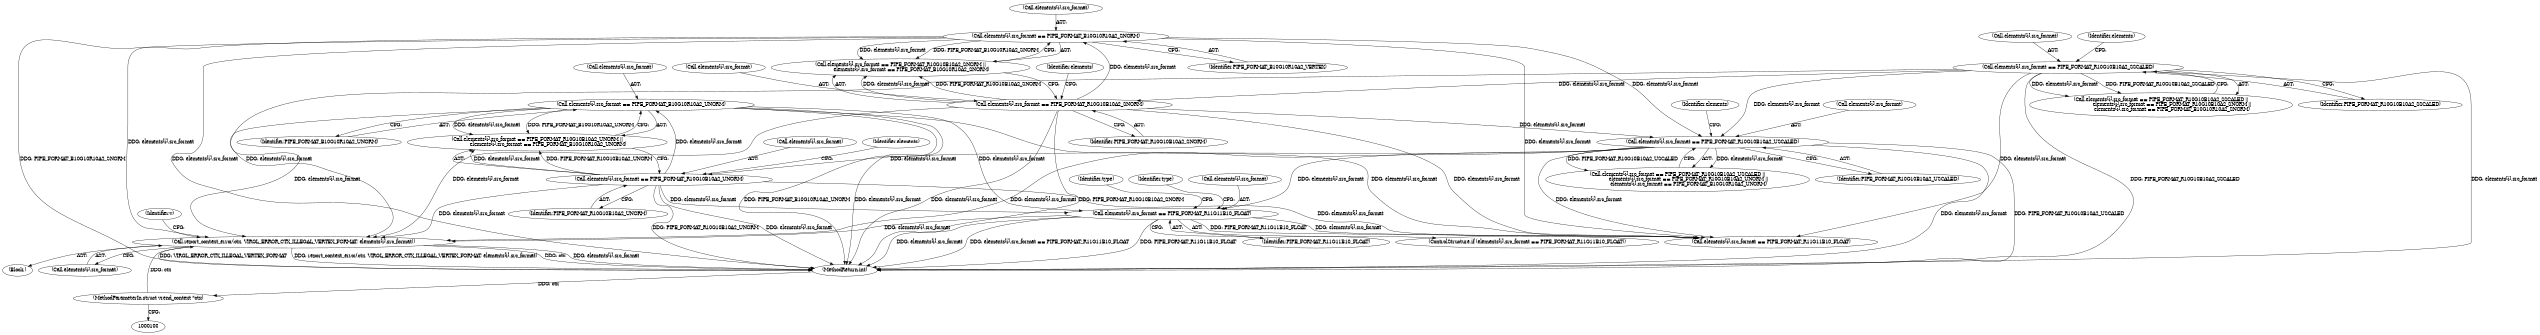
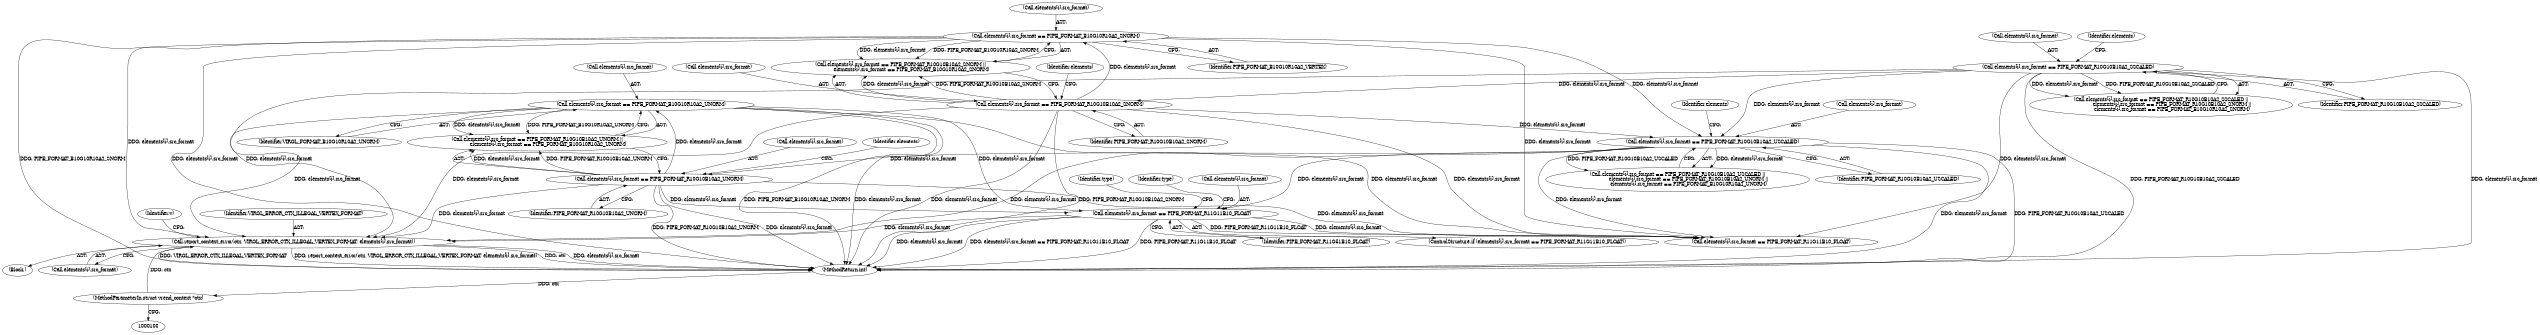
  digraph {
    n1 [label="(Call,report_context_error(ctx, VIRGL_ERROR_CTX_ILLEGAL_VERTEX_FORMAT, elements[i].src_format))"]
    n2 [label="(Call,elements[i].src_format)"]
    n3 [label="(Block,)"]
    n4 [label="(MethodReturn,int)"]
    n5 [label="(MethodParameterIn,struct vrend_context *ctx)"]
    1000100
    n7 [label="(Call,elements[i].src_format == PIPE_FORMAT_R11G11B10_FLOAT)"]
-   n8 [label="(Identifier,PIPE_FORMAT_R11G11B10_FLOAT)"]
+   n8 [label="(Identifier,PIPE_FORMAT_R11G51B10_FLOAT)"]
    n9 [label="(ControlStructure,if (elements[i].src_format == PIPE_FORMAT_R11G11B10_FLOAT))"]
    n10 [label="(Call,elements[i].src_format == PIPE_FORMAT_R11G11B10_FLOAT)"]
    n11 [label="(Call,elements[i].src_format == PIPE_FORMAT_B10G10R10A2_UNORM)"]
-   n12 [label="(Identifier,PIPE_FORMAT_B10G10R10A2_UNORM)"]
+   n12 [label="(Identifier,VIRGL_FORMAT_B10G10R10A2_UNORM)"]
    n13 [label="(Call,elements[i].src_format == PIPE_FORMAT_R10G10B10A2_UNORM ||\n               elements[i].src_format == PIPE_FORMAT_B10G10R10A2_UNORM)"]
    n14 [label="(Call,elements[i].src_format == PIPE_FORMAT_R10G10B10A2_UNORM)"]
    n15 [label="(Identifier,PIPE_FORMAT_R10G10B10A2_UNORM)"]
    n16 [label="(Call,elements[i].src_format == PIPE_FORMAT_R10G10B10A2_USCALED)"]
    n17 [label="(Call,elements[i].src_format == PIPE_FORMAT_R10G10B10A2_USCALED ||\n               elements[i].src_format == PIPE_FORMAT_R10G10B10A2_UNORM ||\n               elements[i].src_format == PIPE_FORMAT_B10G10R10A2_UNORM)"]
    n18 [label="(Identifier,PIPE_FORMAT_R10G10B10A2_USCALED)"]
    n19 [label="(Call,elements[i].src_format == PIPE_FORMAT_B10G10R10A2_SNORM)"]
    n20 [label="(Identifier,PIPE_FORMAT_B10G10R10A2_VERTEX)"]
    n21 [label="(Call,elements[i].src_format == PIPE_FORMAT_R10G10B10A2_SNORM ||\n               elements[i].src_format == PIPE_FORMAT_B10G10R10A2_SNORM)"]
    n22 [label="(Call,elements[i].src_format == PIPE_FORMAT_R10G10B10A2_SNORM)"]
    n23 [label="(Identifier,PIPE_FORMAT_R10G10B10A2_SNORM)"]
    n24 [label="(Call,elements[i].src_format == PIPE_FORMAT_R10G10B10A2_SSCALED)"]
    n25 [label="(Call,elements[i].src_format == PIPE_FORMAT_R10G10B10A2_SSCALED ||\n               elements[i].src_format == PIPE_FORMAT_R10G10B10A2_SNORM ||\n               elements[i].src_format == PIPE_FORMAT_B10G10R10A2_SNORM)"]
    n26 [label="(Identifier,PIPE_FORMAT_R10G10B10A2_SSCALED)"]
    n27 [label="(Identifier,elements)"]
    n28 [label="(Call,elements[i].src_format)"]
    n29 [label="(Call,elements[i].src_format)"]
    n30 [label="(Call,elements[i].src_format)"]
    n31 [label="(Call,elements[i].src_format)"]
    n32 [label="(Identifier,elements)"]
    n33 [label="(Call,elements[i].src_format)"]
    n34 [label="(Identifier,elements)"]
+   n35 [label="(Identifier,VIRGL_ERROR_CTX_ILLEGAL_VERTEX_FORMAT)"]
    n36 [label="(Call,elements[i].src_format)"]
    n37 [label="(Identifier,elements)"]
    n38 [label="(Identifier,type)"]
    n39 [label="(Call,elements[i].src_format)"]
    n40 [label="(Identifier,type)"]
    n41 [label="(Identifier,v)"]
    n1 -> n2 [label="CFG: "]
    n1 -> n3 [label="AST: "]
    n1 -> n4 [label="DDG: VIRGL_ERROR_CTX_ILLEGAL_VERTEX_FORMAT"]
    n1 -> n4 [label="DDG: report_context_error(ctx, VIRGL_ERROR_CTX_ILLEGAL_VERTEX_FORMAT, elements[i].src_format)"]
    n1 -> n4 [label="DDG: ctx"]
    n1 -> n4 [label="DDG: elements[i].src_format"]
    n2 -> n1 [label="AST: "]
    n4 -> n5 [label="DDG: ctx"]
    n5 -> n1 [label="DDG: ctx"]
    n5 -> 1000100 [label="CFG: "]
    n7 -> n1 [label="DDG: elements[i].src_format"]
    n7 -> n4 [label="DDG: PIPE_FORMAT_R11G11B10_FLOAT"]
    n7 -> n4 [label="DDG: elements[i].src_format"]
    n7 -> n4 [label="DDG: elements[i].src_format == PIPE_FORMAT_R11G11B10_FLOAT"]
    n7 -> n8 [label="CFG: "]
    n7 -> n9 [label="AST: "]
    n7 -> n10 [label="DDG: elements[i].src_format"]
    n7 -> n10 [label="DDG: PIPE_FORMAT_R11G11B10_FLOAT"]
    n8 -> n7 [label="AST: "]
    n11 -> n1 [label="DDG: elements[i].src_format"]
    n11 -> n4 [label="DDG: PIPE_FORMAT_B10G10R10A2_UNORM"]
    n11 -> n4 [label="DDG: elements[i].src_format"]
    n11 -> n7 [label="DDG: elements[i].src_format"]
    n11 -> n10 [label="DDG: elements[i].src_format"]
    n11 -> n12 [label="CFG: "]
    n11 -> n13 [label="AST: "]
    n11 -> n13 [label="DDG: elements[i].src_format"]
    n11 -> n13 [label="DDG: PIPE_FORMAT_B10G10R10A2_UNORM"]
    n12 -> n11 [label="AST: "]
    n13 -> n11 [label="CFG: "]
    n13 -> n14 [label="CFG: "]
    n14 -> n1 [label="DDG: elements[i].src_format"]
    n14 -> n4 [label="DDG: PIPE_FORMAT_R10G10B10A2_UNORM"]
    n14 -> n4 [label="DDG: elements[i].src_format"]
    n14 -> n7 [label="DDG: elements[i].src_format"]
    n14 -> n10 [label="DDG: elements[i].src_format"]
    n14 -> n11 [label="DDG: elements[i].src_format"]
    n14 -> n13 [label="AST: "]
    n14 -> n13 [label="DDG: elements[i].src_format"]
    n14 -> n13 [label="DDG: PIPE_FORMAT_R10G10B10A2_UNORM"]
    n14 -> n15 [label="CFG: "]
    n15 -> n14 [label="AST: "]
    n16 -> n1 [label="DDG: elements[i].src_format"]
    n16 -> n4 [label="DDG: PIPE_FORMAT_R10G10B10A2_USCALED"]
    n16 -> n4 [label="DDG: elements[i].src_format"]
    n16 -> n7 [label="DDG: elements[i].src_format"]
    n16 -> n10 [label="DDG: elements[i].src_format"]
    n16 -> n14 [label="DDG: elements[i].src_format"]
    n16 -> n17 [label="AST: "]
    n16 -> n17 [label="DDG: elements[i].src_format"]
    n16 -> n17 [label="DDG: PIPE_FORMAT_R10G10B10A2_USCALED"]
    n16 -> n18 [label="CFG: "]
    n17 -> n16 [label="CFG: "]
    n18 -> n16 [label="AST: "]
    n19 -> n1 [label="DDG: elements[i].src_format"]
    n19 -> n4 [label="DDG: PIPE_FORMAT_B10G10R10A2_SNORM"]
    n19 -> n4 [label="DDG: elements[i].src_format"]
    n19 -> n10 [label="DDG: elements[i].src_format"]
    n19 -> n16 [label="DDG: elements[i].src_format"]
    n19 -> n20 [label="CFG: "]
    n19 -> n21 [label="AST: "]
    n19 -> n21 [label="DDG: elements[i].src_format"]
    n19 -> n21 [label="DDG: PIPE_FORMAT_B10G10R10A2_SNORM"]
    n20 -> n19 [label="AST: "]
    n21 -> n19 [label="CFG: "]
    n21 -> n22 [label="CFG: "]
    n22 -> n1 [label="DDG: elements[i].src_format"]
    n22 -> n4 [label="DDG: PIPE_FORMAT_R10G10B10A2_SNORM"]
    n22 -> n4 [label="DDG: elements[i].src_format"]
    n22 -> n10 [label="DDG: elements[i].src_format"]
    n22 -> n16 [label="DDG: elements[i].src_format"]
    n22 -> n19 [label="DDG: elements[i].src_format"]
    n22 -> n21 [label="AST: "]
    n22 -> n21 [label="DDG: elements[i].src_format"]
    n22 -> n21 [label="DDG: PIPE_FORMAT_R10G10B10A2_SNORM"]
    n22 -> n23 [label="CFG: "]
    n23 -> n22 [label="AST: "]
    n24 -> n1 [label="DDG: elements[i].src_format"]
    n24 -> n4 [label="DDG: PIPE_FORMAT_R10G10B10A2_SSCALED"]
    n24 -> n4 [label="DDG: elements[i].src_format"]
    n24 -> n10 [label="DDG: elements[i].src_format"]
    n24 -> n16 [label="DDG: elements[i].src_format"]
    n24 -> n22 [label="DDG: elements[i].src_format"]
    n24 -> n25 [label="AST: "]
    n24 -> n25 [label="DDG: elements[i].src_format"]
    n24 -> n25 [label="DDG: PIPE_FORMAT_R10G10B10A2_SSCALED"]
    n24 -> n26 [label="CFG: "]
    n25 -> n24 [label="CFG: "]
    n26 -> n24 [label="AST: "]
    n27 -> n14 [label="CFG: "]
    n28 -> n24 [label="AST: "]
    n29 -> n16 [label="AST: "]
    n30 -> n22 [label="AST: "]
    n31 -> n11 [label="AST: "]
    n32 -> n16 [label="CFG: "]
    n33 -> n19 [label="AST: "]
    n34 -> n24 [label="CFG: "]
+   n35 -> n1 [label="AST: "]
    n36 -> n7 [label="AST: "]
    n37 -> n22 [label="CFG: "]
    n38 -> n7 [label="CFG: "]
    n39 -> n14 [label="AST: "]
    n40 -> n7 [label="CFG: "]
    n41 -> n1 [label="CFG: "]
  }
